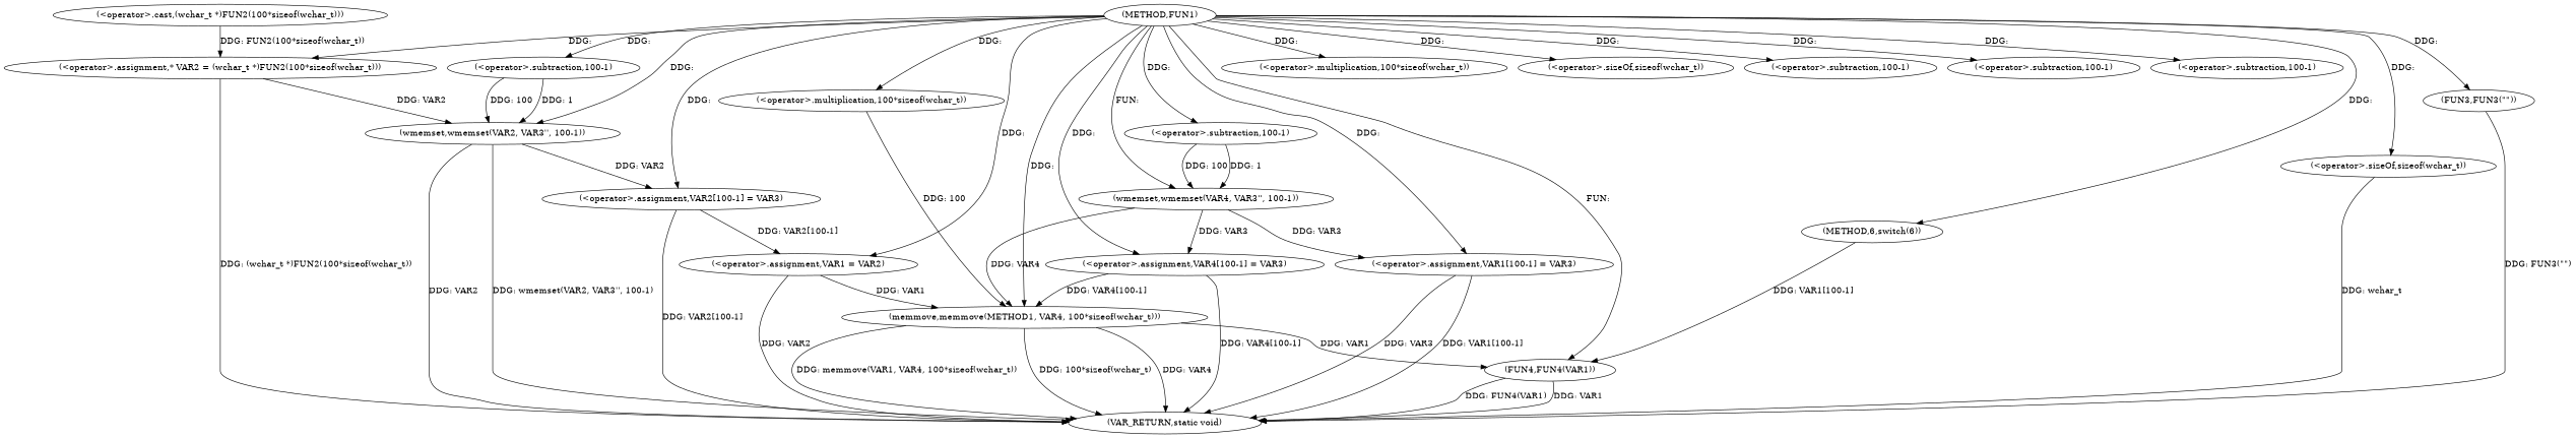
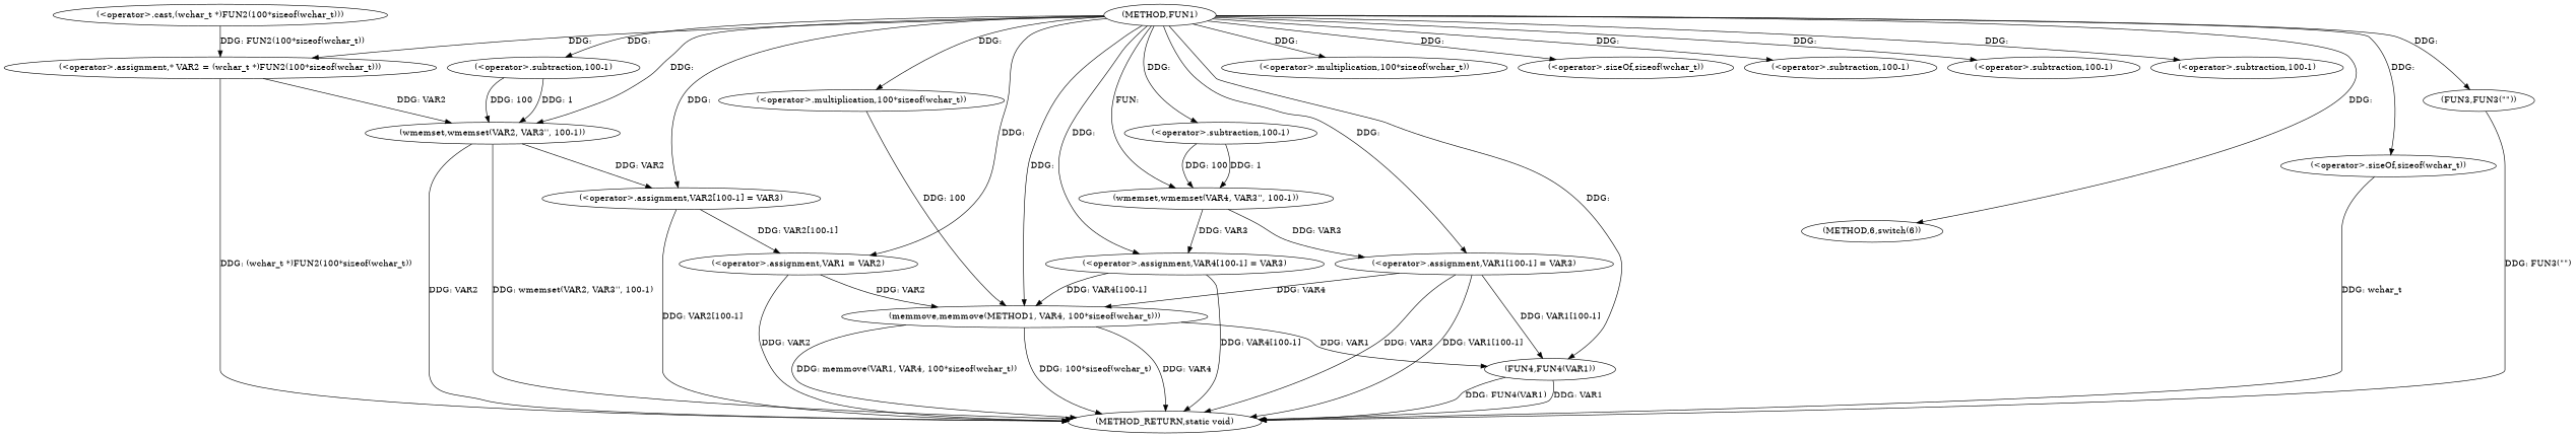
  digraph {
    n1 [label="(METHOD,FUN1)"]
    n2 [label="(<operator>.assignment,* VAR2 = (wchar_t *)FUN2(100*sizeof(wchar_t)))"]
    n3 [label="(<operator>.multiplication,100*sizeof(wchar_t))"]
    n4 [label="(<operator>.sizeOf,sizeof(wchar_t))"]
    n5 [label="(wmemset,wmemset(VAR2, VAR3'', 100-1))"]
    n6 [label="(<operator>.subtraction,100-1)"]
    n7 [label="(<operator>.assignment,VAR2[100-1] = VAR3)"]
    n8 [label="(<operator>.subtraction,100-1)"]
    n9 [label="(METHOD,6,switch(6))"]
    n10 [label="(<operator>.assignment,VAR1 = VAR2)"]
    n11 [label="(FUN3,FUN3(\"\"))"]
    n12 [label="(wmemset,wmemset(VAR4, VAR3'', 100-1))"]
    n13 [label="(<operator>.subtraction,100-1)"]
    n14 [label="(<operator>.assignment,VAR4[100-1] = VAR3)"]
    n15 [label="(<operator>.subtraction,100-1)"]
    n16 [label="(memmove,memmove(METHOD1, VAR4, 100*sizeof(wchar_t)))"]
    n17 [label="(<operator>.multiplication,100*sizeof(wchar_t))"]
    n18 [label="(<operator>.sizeOf,sizeof(wchar_t))"]
    n19 [label="(<operator>.assignment,VAR1[100-1] = VAR3)"]
    n20 [label="(<operator>.subtraction,100-1)"]
    n21 [label="(FUN4,FUN4(VAR1))"]
-   n22 [label="(VAR_RETURN,static void)"]
+   n22 [label="(METHOD_RETURN,static void)"]
    n23 [label="(<operator>.cast,(wchar_t *)FUN2(100*sizeof(wchar_t)))"]
    n1 -> n2 [label="DDG: "]
    n1 -> n3 [label="DDG: "]
    n1 -> n4 [label="DDG: "]
    n1 -> n5 [label="DDG: "]
    n1 -> n6 [label="DDG: "]
    n1 -> n7 [label="DDG: "]
    n1 -> n8 [label="DDG: "]
    n1 -> n9 [label="DDG: "]
    n1 -> n10 [label="DDG: "]
    n1 -> n11 [label="DDG: "]
    n1 -> n12 [label="FUN: "]
    n1 -> n13 [label="DDG: "]
    n1 -> n14 [label="DDG: "]
    n1 -> n15 [label="DDG: "]
    n1 -> n16 [label="DDG: "]
    n1 -> n17 [label="DDG: "]
    n1 -> n18 [label="DDG: "]
    n1 -> n19 [label="DDG: "]
    n1 -> n20 [label="DDG: "]
-   n1 -> n21 [label="FUN: "]
+   n1 -> n21 [label="DDG: "]
    n2 -> n5 [label="DDG: VAR2"]
    n2 -> n22 [label="DDG: (wchar_t *)FUN2(100*sizeof(wchar_t))"]
    n5 -> n7 [label="DDG: VAR2"]
    n5 -> n22 [label="DDG: VAR2"]
    n5 -> n22 [label="DDG: wmemset(VAR2, VAR3'', 100-1)"]
    n6 -> n5 [label="DDG: 100"]
    n6 -> n5 [label="DDG: 1"]
    n7 -> n10 [label="DDG: VAR2[100-1]"]
    n7 -> n22 [label="DDG: VAR2[100-1]"]
-   n10 -> n16 [label="DDG: VAR1"]
+   n10 -> n16 [label="DDG: VAR2"]
    n10 -> n22 [label="DDG: VAR2"]
    n11 -> n22 [label="DDG: FUN3(\"\")"]
    n12 -> n14 [label="DDG: VAR3"]
-   n12 -> n16 [label="DDG: VAR4"]
+   n19 -> n16 [label="DDG: VAR4"]
    n12 -> n19 [label="DDG: VAR3"]
    n13 -> n12 [label="DDG: 100"]
    n13 -> n12 [label="DDG: 1"]
    n14 -> n16 [label="DDG: VAR4[100-1]"]
    n14 -> n22 [label="DDG: VAR4[100-1]"]
    n16 -> n21 [label="DDG: VAR1"]
    n16 -> n22 [label="DDG: memmove(VAR1, VAR4, 100*sizeof(wchar_t))"]
    n16 -> n22 [label="DDG: 100*sizeof(wchar_t)"]
    n16 -> n22 [label="DDG: VAR4"]
    n17 -> n16 [label="DDG: 100"]
    n18 -> n22 [label="DDG: wchar_t"]
-   n9 -> n21 [label="DDG: VAR1[100-1]"]
+   n19 -> n21 [label="DDG: VAR1[100-1]"]
    n19 -> n22 [label="DDG: VAR3"]
    n19 -> n22 [label="DDG: VAR1[100-1]"]
    n21 -> n22 [label="DDG: VAR1"]
    n21 -> n22 [label="DDG: FUN4(VAR1)"]
    n23 -> n2 [label="DDG: FUN2(100*sizeof(wchar_t))"]
  }
